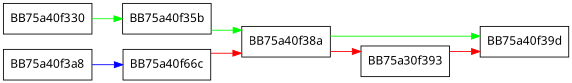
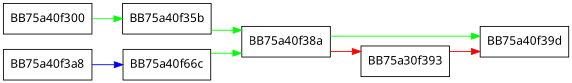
  digraph {
    fontname="Noto Sans"
    rankdir=LR
    splines=ortho
    node [fontname="Noto Sans" shape=box]
    edge [color=green fontname="Noto Sans"]
-   BB75a40f330
+   BB75a40f330 [label=BB75a40f300]
    BB75a40f35b
    BB75a40f38a
    BB75a40f39d
    n5 [label=BB75a30f393]
    n6 [label=BB75a40f66c]
    BB75a40f3a8
    BB75a40f330 -> BB75a40f35b
    BB75a40f35b -> BB75a40f38a
    BB75a40f38a -> BB75a40f39d
    BB75a40f38a -> n5 [color=red]
    n5 -> BB75a40f39d [color=red]
-   n6 -> BB75a40f38a [color=red]
+   n6 -> BB75a40f38a
    BB75a40f3a8 -> n6 [color=blue]
  }
